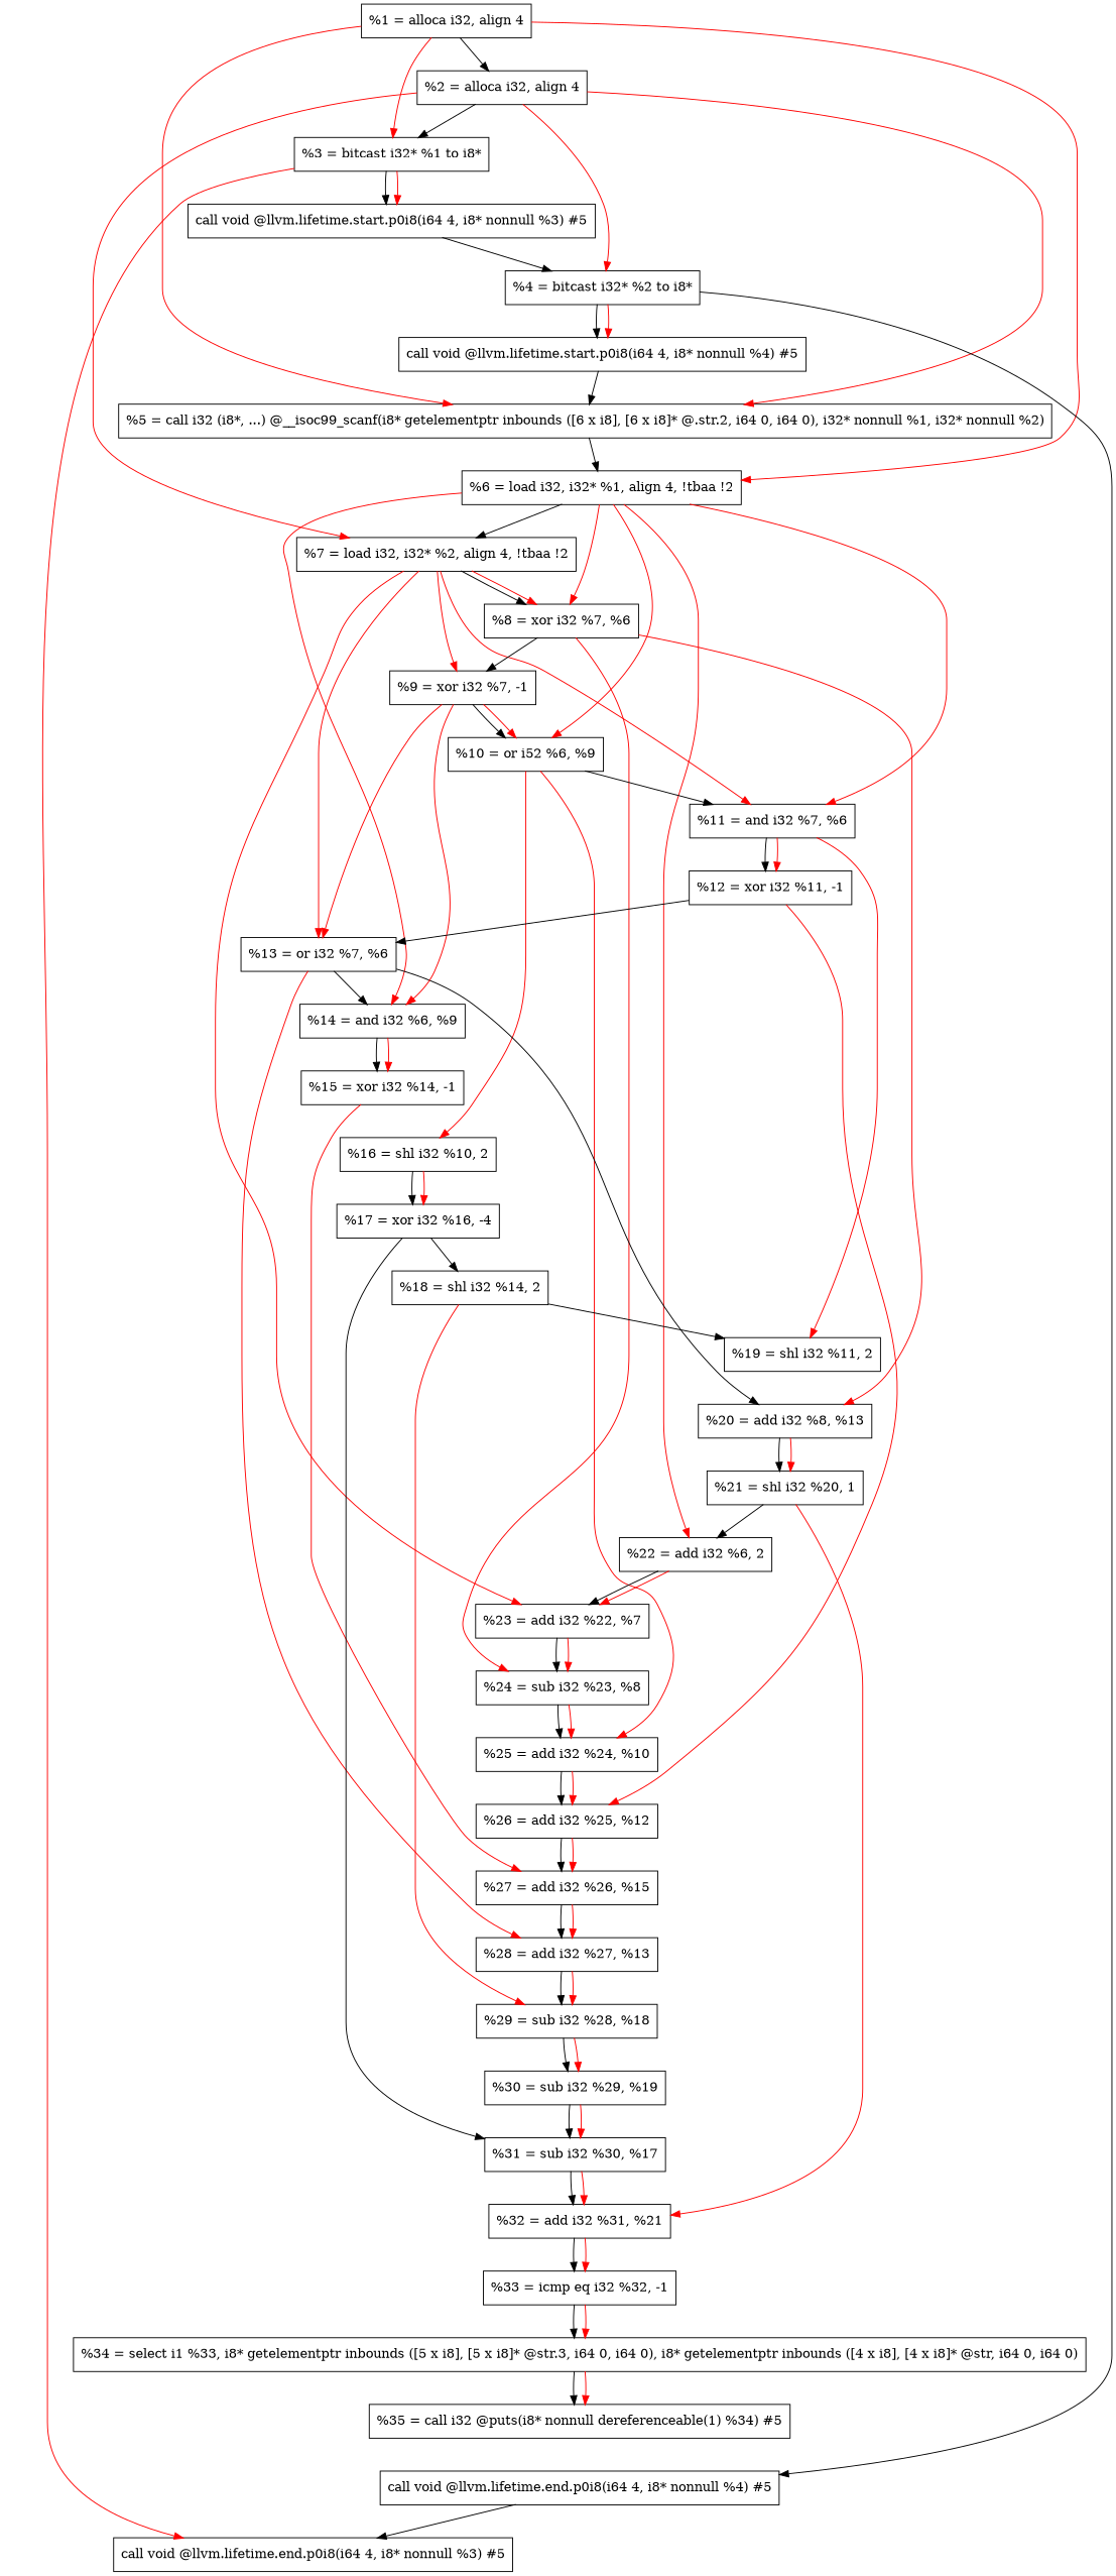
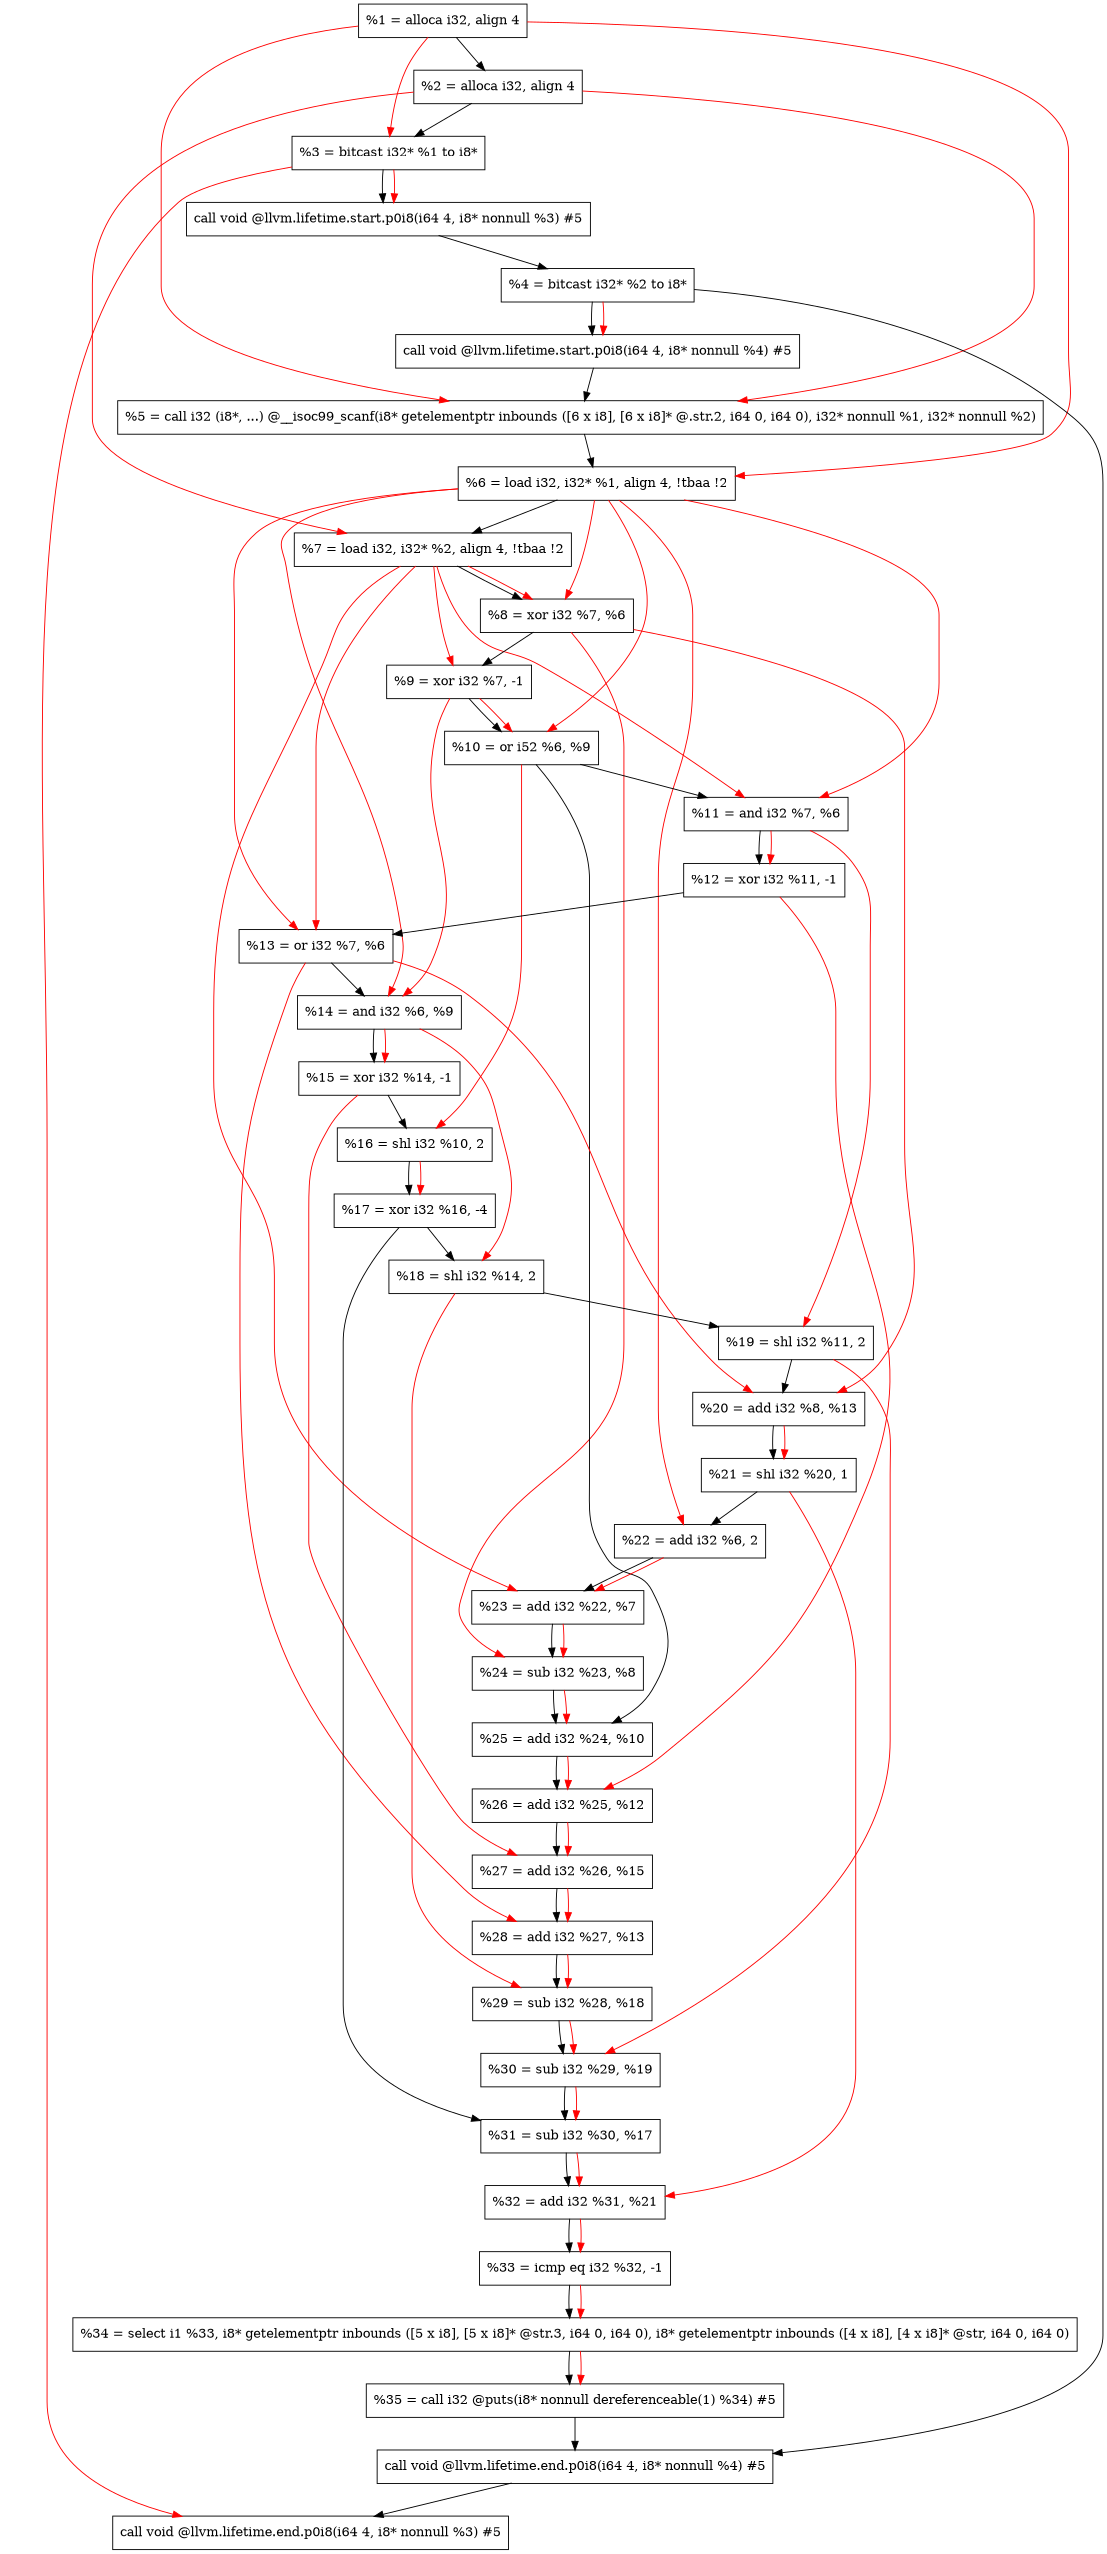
  digraph {
    node [shape=record]
    edge [color=red]
    n1 [label="  %1 = alloca i32, align 4"]
    n2 [label="  %2 = alloca i32, align 4"]
    n3 [label="  %3 = bitcast i32* %1 to i8*"]
    n4 [label="  %5 = call i32 (i8*, ...) @__isoc99_scanf(i8* getelementptr inbounds ([6 x i8], [6 x i8]* @.str.2, i64 0, i64 0), i32* nonnull %1, i32* nonnull %2)"]
    n5 [label="  %6 = load i32, i32* %1, align 4, !tbaa !2"]
    n6 [label="  %4 = bitcast i32* %2 to i8*"]
    n7 [label="  %7 = load i32, i32* %2, align 4, !tbaa !2"]
    n8 [label="  call void @llvm.lifetime.start.p0i8(i64 4, i8* nonnull %3) #5"]
    n9 [label="  call void @llvm.lifetime.end.p0i8(i64 4, i8* nonnull %3) #5"]
    n10 [label="  %8 = xor i32 %7, %6"]
    n11 [label="%10 = or i52 %6, %9"]
    n12 [label="  %11 = and i32 %7, %6"]
    n13 [label="  %13 = or i32 %7, %6"]
    n14 [label="  %14 = and i32 %6, %9"]
    n15 [label="  %22 = add i32 %6, 2"]
    n16 [label="  call void @llvm.lifetime.start.p0i8(i64 4, i8* nonnull %4) #5"]
    n17 [label="  call void @llvm.lifetime.end.p0i8(i64 4, i8* nonnull %4) #5"]
    n18 [label="  %9 = xor i32 %7, -1"]
    n19 [label="  %23 = add i32 %22, %7"]
    n20 [label="  %20 = add i32 %8, %13"]
    n21 [label="  %24 = sub i32 %23, %8"]
    n22 [label="  %16 = shl i32 %10, 2"]
    n23 [label="  %25 = add i32 %24, %10"]
    n24 [label="  %12 = xor i32 %11, -1"]
    n25 [label="  %19 = shl i32 %11, 2"]
    n26 [label="  %28 = add i32 %27, %13"]
    n27 [label="  %15 = xor i32 %14, -1"]
    n28 [label="  %18 = shl i32 %14, 2"]
    n29 [label="  %21 = shl i32 %20, 1"]
    n30 [label="  %17 = xor i32 %16, -4"]
    n31 [label="  %26 = add i32 %25, %12"]
    n32 [label="  %30 = sub i32 %29, %19"]
    n33 [label="  %27 = add i32 %26, %15"]
    n34 [label="  %29 = sub i32 %28, %18"]
    n35 [label="  %31 = sub i32 %30, %17"]
    n36 [label="  %32 = add i32 %31, %21"]
    n37 [label="  %33 = icmp eq i32 %32, -1"]
    n38 [label="  %34 = select i1 %33, i8* getelementptr inbounds ([5 x i8], [5 x i8]* @str.3, i64 0, i64 0), i8* getelementptr inbounds ([4 x i8], [4 x i8]* @str, i64 0, i64 0)"]
    n39 [label="  %35 = call i32 @puts(i8* nonnull dereferenceable(1) %34) #5"]
    n1 -> n2 [color=""]
    n1 -> n3
    n1 -> n4
    n1 -> n5
    n2 -> n3 [color=""]
    n2 -> n4
-   n2 -> n6
    n2 -> n7
    n3 -> n8 [color=""]
    n3 -> n8
    n3 -> n9
    n4 -> n5 [color=""]
    n5 -> n7 [color=""]
    n5 -> n10
    n5 -> n11
    n5 -> n12
-   n18 -> n13
+   n5 -> n13
    n5 -> n14
    n5 -> n15
    n6 -> n16 [color=""]
    n6 -> n16
    n6 -> n17 [color=black]
    n7 -> n10 [color=""]
    n7 -> n10
    n7 -> n12
    n7 -> n13
    n7 -> n18
    n7 -> n19
    n8 -> n6 [color=""]
    n10 -> n18 [color=""]
    n10 -> n20
    n10 -> n21
    n11 -> n12 [color=""]
    n11 -> n22
-   n11 -> n23
+   n11 -> n23 [color=black]
    n12 -> n24 [color=""]
    n12 -> n24
    n12 -> n25
    n13 -> n14 [color=""]
-   n13 -> n20 [color=black]
+   n13 -> n20
    n13 -> n26
    n14 -> n27 [color=""]
    n14 -> n27
+   n14 -> n28
    n15 -> n19 [color=""]
    n15 -> n19
    n16 -> n4 [color=""]
    n17 -> n9 [color=""]
    n18 -> n11 [color=""]
    n18 -> n11
    n18 -> n14
    n19 -> n21 [color=""]
    n19 -> n21
    n20 -> n29 [color=""]
    n20 -> n29
    n21 -> n23 [color=""]
    n21 -> n23
    n22 -> n30 [color=""]
    n22 -> n30
    n23 -> n31 [color=""]
    n23 -> n31
    n24 -> n13 [color=""]
    n24 -> n31
+   n25 -> n20 [color=""]
+   n25 -> n32
    n26 -> n34 [color=""]
    n26 -> n34
+   n27 -> n22 [color=""]
    n27 -> n33
    n28 -> n25 [color=""]
    n28 -> n34
    n29 -> n15 [color=""]
    n29 -> n36
    n30 -> n28 [color=""]
    n30 -> n35 [color=black]
    n31 -> n33 [color=""]
    n31 -> n33
    n32 -> n35 [color=""]
    n32 -> n35
    n33 -> n26 [color=""]
    n33 -> n26
    n34 -> n32 [color=""]
    n34 -> n32
    n35 -> n36 [color=""]
    n35 -> n36
    n36 -> n37 [color=""]
    n36 -> n37
    n37 -> n38 [color=""]
    n37 -> n38
    n38 -> n39 [color=""]
    n38 -> n39
+   n39 -> n17 [color=""]
  }
